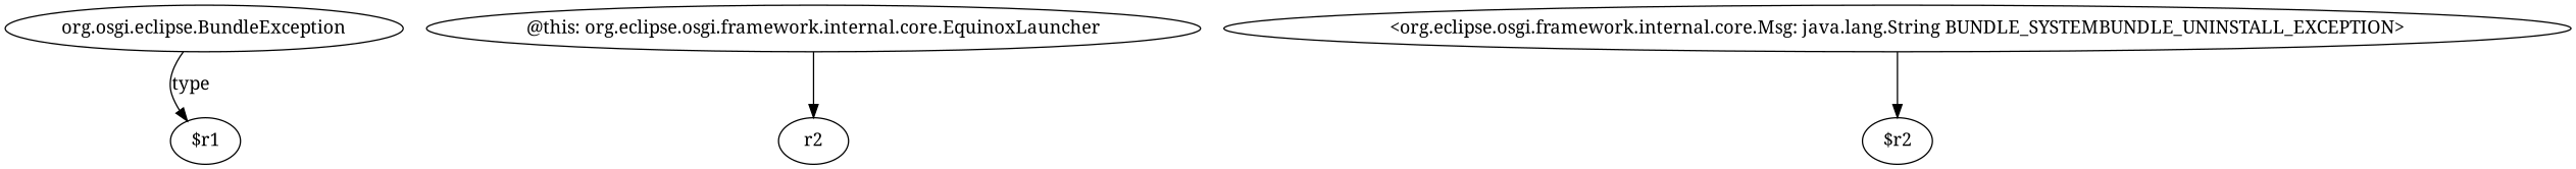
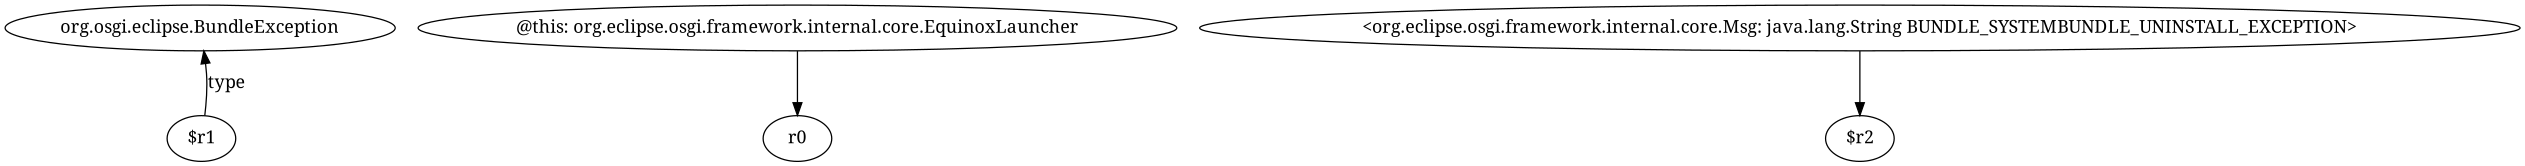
  digraph {
    fontname="Noto Serif"
    node [fontname="Noto Serif"]
    edge [fontname="Noto Serif"]
    n1 [label="org.osgi.eclipse.BundleException"]
    n2 [label="$r1"]
    n3 [label="@this: org.eclipse.osgi.framework.internal.core.EquinoxLauncher"]
-   n4 [label=r2]
+   n4 [label=r0]
    n5 [label="<org.eclipse.osgi.framework.internal.core.Msg: java.lang.String BUNDLE_SYSTEMBUNDLE_UNINSTALL_EXCEPTION>"]
    n6 [label="$r2"]
-   n1 -> n2 [label=type]
+   n2 -> n1 [label=type]
    n3 -> n4
    n5 -> n6
  }
